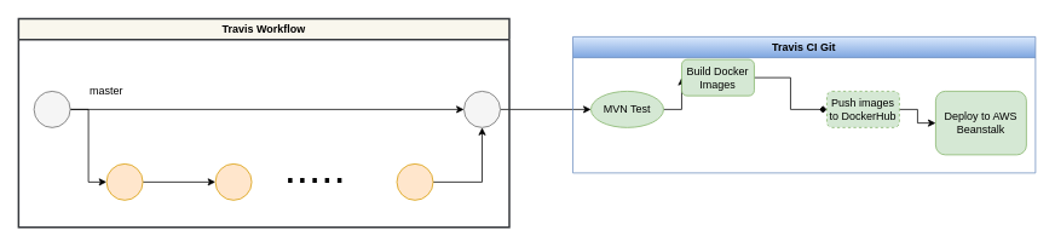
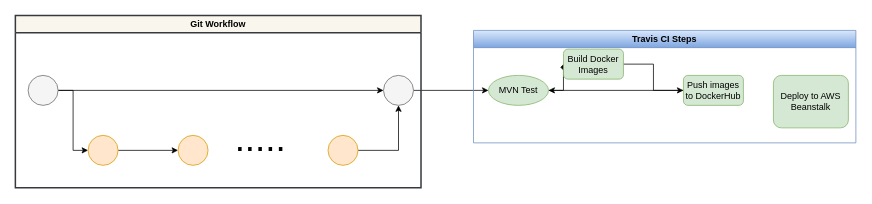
  <mxCell id="0" />
  <mxCell id="1" parent="0" />
  <mxCell id="2" style="edgeStyle=orthogonalEdgeStyle;rounded=0;orthogonalLoop=1;jettySize=auto;html=1;entryX=0;entryY=0.5;entryDx=0;entryDy=0;fontSize=49;" edge="1" parent="1" source="4" target="6"><mxGeometry relative="1" as="geometry" /></mxCell>
  <mxCell id="3" style="edgeStyle=orthogonalEdgeStyle;rounded=0;orthogonalLoop=1;jettySize=auto;html=1;entryX=0;entryY=0.5;entryDx=0;entryDy=0;fontSize=49;" edge="1" parent="1" source="4" target="12"><mxGeometry relative="1" as="geometry" /></mxCell>
  <mxCell id="4" value="" style="ellipse;whiteSpace=wrap;html=1;aspect=fixed;fillColor=#f5f5f5;strokeColor=#666666;fontColor=#333333;" vertex="1" parent="1"><mxGeometry x="37" y="100" width="40" height="40" as="geometry" /></mxCell>
  <mxCell id="5" style="edgeStyle=orthogonalEdgeStyle;rounded=0;orthogonalLoop=1;jettySize=auto;html=1;fontSize=49;" edge="1" parent="1" source="6" target="7"><mxGeometry relative="1" as="geometry" /></mxCell>
  <mxCell id="6" value="" style="ellipse;whiteSpace=wrap;html=1;aspect=fixed;fillColor=#ffe6cc;strokeColor=#d79b00;" vertex="1" parent="1"><mxGeometry x="117" y="180" width="40" height="40" as="geometry" /></mxCell>
  <mxCell id="7" value="" style="ellipse;whiteSpace=wrap;html=1;aspect=fixed;fillColor=#ffe6cc;strokeColor=#d79b00;" vertex="1" parent="1"><mxGeometry x="237" y="180" width="40" height="40" as="geometry" /></mxCell>
  <mxCell id="8" style="edgeStyle=orthogonalEdgeStyle;rounded=0;orthogonalLoop=1;jettySize=auto;html=1;entryX=0.5;entryY=1;entryDx=0;entryDy=0;fontSize=49;" edge="1" parent="1" source="9" target="12"><mxGeometry relative="1" as="geometry" /></mxCell>
  <mxCell id="9" value="" style="ellipse;whiteSpace=wrap;html=1;aspect=fixed;fillColor=#ffe6cc;strokeColor=#d79b00;" vertex="1" parent="1"><mxGeometry x="437" y="180" width="40" height="40" as="geometry" /></mxCell>
  <mxCell id="10" value="....." style="text;html=1;strokeColor=none;fillColor=none;align=center;verticalAlign=middle;whiteSpace=wrap;rounded=0;strokeWidth=5;fontSize=49;" vertex="1" parent="1"><mxGeometry x="287" y="175" width="120" height="20" as="geometry" /></mxCell>
  <mxCell id="11" style="edgeStyle=orthogonalEdgeStyle;rounded=0;orthogonalLoop=1;jettySize=auto;html=1;fontSize=12;" edge="1" parent="1" source="12" target="15"><mxGeometry relative="1" as="geometry" /></mxCell>
  <mxCell id="12" value="" style="ellipse;whiteSpace=wrap;html=1;aspect=fixed;fillColor=#f5f5f5;strokeColor=#666666;fontColor=#333333;" vertex="1" parent="1"><mxGeometry x="511" y="100" width="40" height="40" as="geometry" /></mxCell>
- <mxCell id="13" value="master" style="text;html=1;strokeColor=none;fillColor=none;align=center;verticalAlign=middle;whiteSpace=wrap;rounded=0;fontSize=12;" vertex="1" parent="1"><mxGeometry x="97" y="90" width="40" height="20" as="geometry" /></mxCell>
- <mxCell id="14" style="edgeStyle=orthogonalEdgeStyle;rounded=0;orthogonalLoop=1;jettySize=auto;html=1;entryX=0;entryY=0.5;entryDx=0;entryDy=0;fontSize=12;" edge="1" parent="1" source="15" target="17"><mxGeometry relative="1" as="geometry" /></mxCell>
+ <mxCell id="14" style="edgeStyle=orthogonalEdgeStyle;rounded=0;orthogonalLoop=1;jettySize=auto;html=1;entryX=0;entryY=0.5;entryDx=0;entryDy=0;fontSize=12;endArrow=diamond;" edge="1" parent="1" source="15" target="17"><mxGeometry relative="1" as="geometry" /></mxCell>
  <mxCell id="15" value="MVN Test" style="ellipse;whiteSpace=wrap;html=1;strokeWidth=1;fontSize=12;fillColor=#d5e8d4;strokeColor=#82b366;" vertex="1" parent="1"><mxGeometry x="651" y="100" width="80" height="40" as="geometry" /></mxCell>
- <mxCell id="16" style="edgeStyle=orthogonalEdgeStyle;rounded=0;orthogonalLoop=1;jettySize=auto;html=1;entryX=0;entryY=0.5;entryDx=0;entryDy=0;fontSize=12;endArrow=diamond;" edge="1" parent="1" source="17" target="19"><mxGeometry relative="1" as="geometry" /></mxCell>
+ <mxCell id="16" style="edgeStyle=orthogonalEdgeStyle;rounded=0;orthogonalLoop=1;jettySize=auto;html=1;entryX=0;entryY=0.5;entryDx=0;entryDy=0;fontSize=12;" edge="1" parent="1" source="17" target="19"><mxGeometry relative="1" as="geometry" /></mxCell>
  <mxCell id="17" value="Build Docker Images" style="rounded=1;whiteSpace=wrap;html=1;strokeWidth=1;fontSize=12;fillColor=#d5e8d4;strokeColor=#82b366;" vertex="1" parent="1"><mxGeometry x="751" y="65" width="80" height="40" as="geometry" /></mxCell>
- <mxCell id="18" style="edgeStyle=orthogonalEdgeStyle;rounded=0;orthogonalLoop=1;jettySize=auto;html=1;entryX=0;entryY=0.5;entryDx=0;entryDy=0;fontSize=12;" edge="1" parent="1" source="19" target="20"><mxGeometry relative="1" as="geometry" /></mxCell>
- <mxCell id="19" value="Push images to DockerHub" style="rounded=1;whiteSpace=wrap;html=1;strokeWidth=1;fontSize=12;fillColor=#d5e8d4;strokeColor=#82b366;dashed=1;" vertex="1" parent="1"><mxGeometry x="911" y="100" width="80" height="40" as="geometry" /></mxCell>
+ <mxCell id="18" style="edgeStyle=orthogonalEdgeStyle;rounded=0;orthogonalLoop=1;jettySize=auto;html=1;fontSize=12;" edge="1" parent="1" source="19" target="15"><mxGeometry relative="1" as="geometry" /></mxCell>
+ <mxCell id="19" value="Push images to DockerHub" style="rounded=1;whiteSpace=wrap;html=1;strokeWidth=1;fontSize=12;fillColor=#d5e8d4;strokeColor=#82b366;" vertex="1" parent="1"><mxGeometry x="911" y="100" width="80" height="40" as="geometry" /></mxCell>
  <mxCell id="20" value="Deploy to AWS Beanstalk" style="rounded=1;whiteSpace=wrap;html=1;strokeWidth=1;fontSize=12;fillColor=#d5e8d4;strokeColor=#82b366;" vertex="1" parent="1"><mxGeometry x="1031" y="100" width="100" height="70" as="geometry" /></mxCell>
- <mxCell id="21" value="Travis CI Git" style="swimlane;strokeWidth=1;fontSize=12;gradientColor=#7ea6e0;fillColor=#dae8fc;strokeColor=#6c8ebf;" vertex="1" parent="1"><mxGeometry x="631" y="40" width="510" height="150" as="geometry" /></mxCell>
- <mxCell id="22" value="Travis Workflow" style="swimlane;strokeWidth=2;fontSize=12;fillColor=#f9f7ed;strokeColor=#36393d;" vertex="1" parent="1"><mxGeometry x="20" y="20" width="541" height="230" as="geometry" /></mxCell>
+ <mxCell id="21" value="Travis CI Steps" style="swimlane;strokeWidth=1;fontSize=12;gradientColor=#7ea6e0;fillColor=#dae8fc;strokeColor=#6c8ebf;" vertex="1" parent="1"><mxGeometry x="631" y="40" width="510" height="150" as="geometry" /></mxCell>
+ <mxCell id="22" value="Git Workflow" style="swimlane;strokeWidth=2;fontSize=12;fillColor=#f9f7ed;strokeColor=#36393d;" vertex="1" parent="1"><mxGeometry x="20" y="20" width="541" height="230" as="geometry" /></mxCell>
